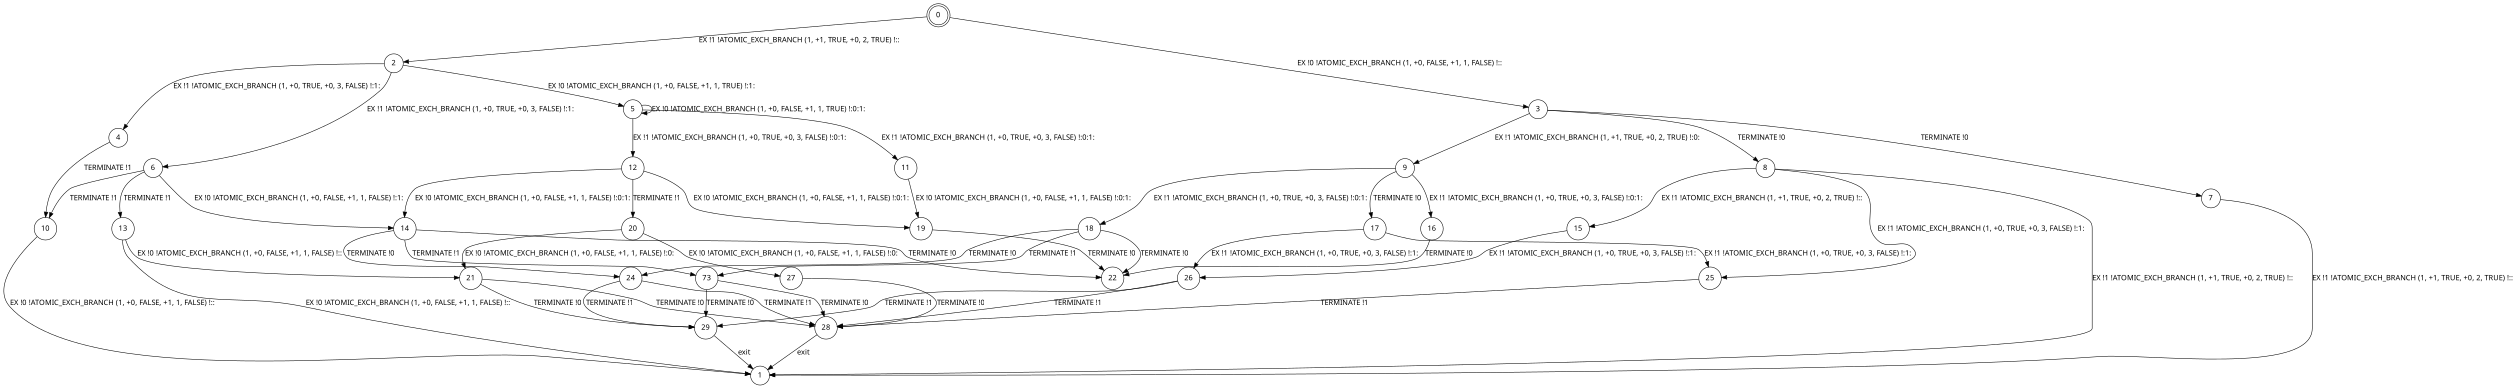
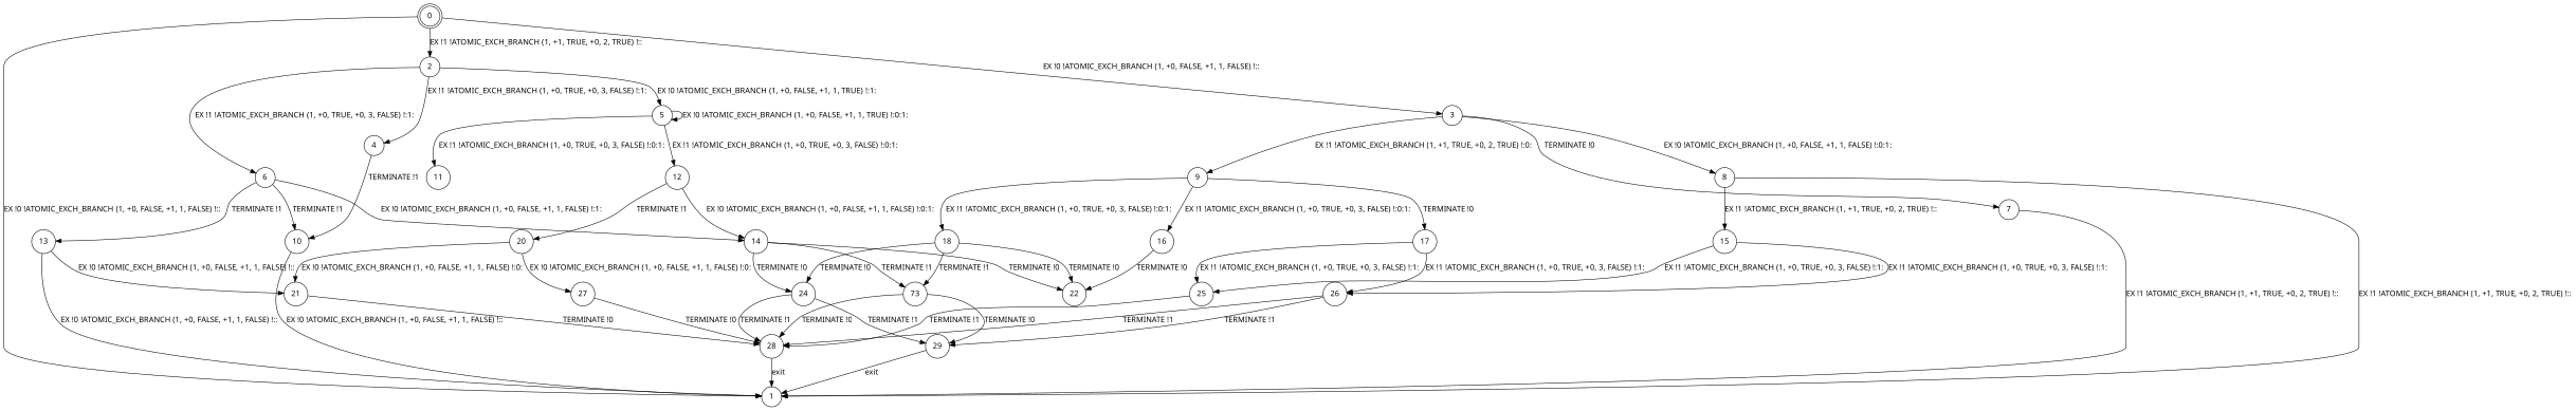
  digraph {
    fontname="Noto Sans"
    node [fontname="Noto Sans" shape=circle]
    edge [fontname="Noto Sans"]
    0 [peripheries=2]
    1
    2
    3
    4
    5
    6
    7
    8
    9
    10
    11
    12
    13
    14
    15
    16
    17
    18
-   19
    20
    21
    22
    n24 [label=73]
    24
    25
    26
    27
    28
    29
+   0 -> 1 [label="EX !0 !ATOMIC_EXCH_BRANCH (1, +0, FALSE, +1, 1, FALSE) !::"]
    0 -> 2 [label="EX !1 !ATOMIC_EXCH_BRANCH (1, +1, TRUE, +0, 2, TRUE) !::"]
    0 -> 3 [label="EX !0 !ATOMIC_EXCH_BRANCH (1, +0, FALSE, +1, 1, FALSE) !::"]
    2 -> 4 [label="EX !1 !ATOMIC_EXCH_BRANCH (1, +0, TRUE, +0, 3, FALSE) !:1:"]
    2 -> 5 [label="EX !0 !ATOMIC_EXCH_BRANCH (1, +0, FALSE, +1, 1, TRUE) !:1:"]
    2 -> 6 [label="EX !1 !ATOMIC_EXCH_BRANCH (1, +0, TRUE, +0, 3, FALSE) !:1:"]
    3 -> 7 [label="TERMINATE !0"]
-   3 -> 8 [label="TERMINATE !0"]
+   3 -> 8 [label="EX !0 !ATOMIC_EXCH_BRANCH (1, +0, FALSE, +1, 1, FALSE) !:0:1:"]
    3 -> 9 [label="EX !1 !ATOMIC_EXCH_BRANCH (1, +1, TRUE, +0, 2, TRUE) !:0:"]
    4 -> 10 [label="TERMINATE !1"]
    5 -> 5 [label="EX !0 !ATOMIC_EXCH_BRANCH (1, +0, FALSE, +1, 1, TRUE) !:0:1:"]
    5 -> 11 [label="EX !1 !ATOMIC_EXCH_BRANCH (1, +0, TRUE, +0, 3, FALSE) !:0:1:"]
    5 -> 12 [label="EX !1 !ATOMIC_EXCH_BRANCH (1, +0, TRUE, +0, 3, FALSE) !:0:1:"]
    6 -> 10 [label="TERMINATE !1"]
    6 -> 13 [label="TERMINATE !1"]
    6 -> 14 [label="EX !0 !ATOMIC_EXCH_BRANCH (1, +0, FALSE, +1, 1, FALSE) !:1:"]
    7 -> 1 [label="EX !1 !ATOMIC_EXCH_BRANCH (1, +1, TRUE, +0, 2, TRUE) !::"]
    8 -> 1 [label="EX !1 !ATOMIC_EXCH_BRANCH (1, +1, TRUE, +0, 2, TRUE) !::"]
    8 -> 15 [label="EX !1 !ATOMIC_EXCH_BRANCH (1, +1, TRUE, +0, 2, TRUE) !::"]
    9 -> 16 [label="EX !1 !ATOMIC_EXCH_BRANCH (1, +0, TRUE, +0, 3, FALSE) !:0:1:"]
    9 -> 17 [label="TERMINATE !0"]
    9 -> 18 [label="EX !1 !ATOMIC_EXCH_BRANCH (1, +0, TRUE, +0, 3, FALSE) !:0:1:"]
    10 -> 1 [label="EX !0 !ATOMIC_EXCH_BRANCH (1, +0, FALSE, +1, 1, FALSE) !::"]
-   11 -> 19 [label="EX !0 !ATOMIC_EXCH_BRANCH (1, +0, FALSE, +1, 1, FALSE) !:0:1:"]
    12 -> 14 [label="EX !0 !ATOMIC_EXCH_BRANCH (1, +0, FALSE, +1, 1, FALSE) !:0:1:"]
-   12 -> 19 [label="EX !0 !ATOMIC_EXCH_BRANCH (1, +0, FALSE, +1, 1, FALSE) !:0:1:"]
    12 -> 20 [label="TERMINATE !1"]
    13 -> 1 [label="EX !0 !ATOMIC_EXCH_BRANCH (1, +0, FALSE, +1, 1, FALSE) !::"]
    13 -> 21 [label="EX !0 !ATOMIC_EXCH_BRANCH (1, +0, FALSE, +1, 1, FALSE) !::"]
    14 -> 22 [label="TERMINATE !0"]
    14 -> n24 [label="TERMINATE !1"]
    14 -> 24 [label="TERMINATE !0"]
-   8 -> 25 [label="EX !1 !ATOMIC_EXCH_BRANCH (1, +0, TRUE, +0, 3, FALSE) !:1:"]
+   15 -> 25 [label="EX !1 !ATOMIC_EXCH_BRANCH (1, +0, TRUE, +0, 3, FALSE) !:1:"]
    15 -> 26 [label="EX !1 !ATOMIC_EXCH_BRANCH (1, +0, TRUE, +0, 3, FALSE) !:1:"]
    16 -> 22 [label="TERMINATE !0"]
    17 -> 25 [label="EX !1 !ATOMIC_EXCH_BRANCH (1, +0, TRUE, +0, 3, FALSE) !:1:"]
    17 -> 26 [label="EX !1 !ATOMIC_EXCH_BRANCH (1, +0, TRUE, +0, 3, FALSE) !:1:"]
    18 -> 22 [label="TERMINATE !0"]
    18 -> n24 [label="TERMINATE !1"]
    18 -> 24 [label="TERMINATE !0"]
-   19 -> 22 [label="TERMINATE !0"]
    20 -> 21 [label="EX !0 !ATOMIC_EXCH_BRANCH (1, +0, FALSE, +1, 1, FALSE) !:0:"]
    20 -> 27 [label="EX !0 !ATOMIC_EXCH_BRANCH (1, +0, FALSE, +1, 1, FALSE) !:0:"]
    21 -> 28 [label="TERMINATE !0"]
-   21 -> 29 [label="TERMINATE !0"]
    n24 -> 28 [label="TERMINATE !0"]
    n24 -> 29 [label="TERMINATE !0"]
    24 -> 28 [label="TERMINATE !1"]
    24 -> 29 [label="TERMINATE !1"]
    25 -> 28 [label="TERMINATE !1"]
    26 -> 28 [label="TERMINATE !1"]
    26 -> 29 [label="TERMINATE !1"]
    27 -> 28 [label="TERMINATE !0"]
    28 -> 1 [label=exit]
    29 -> 1 [label=exit]
  }
